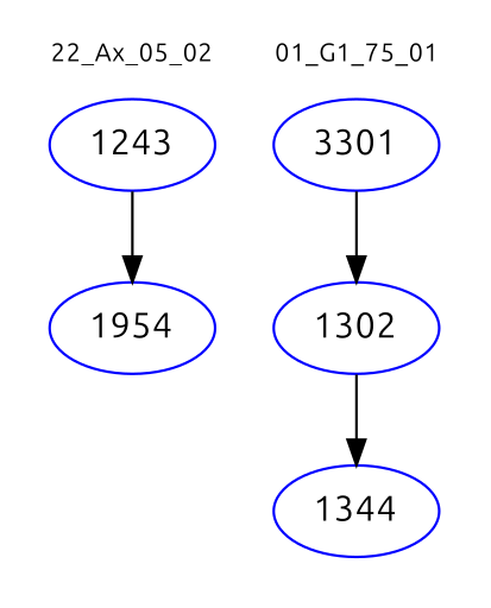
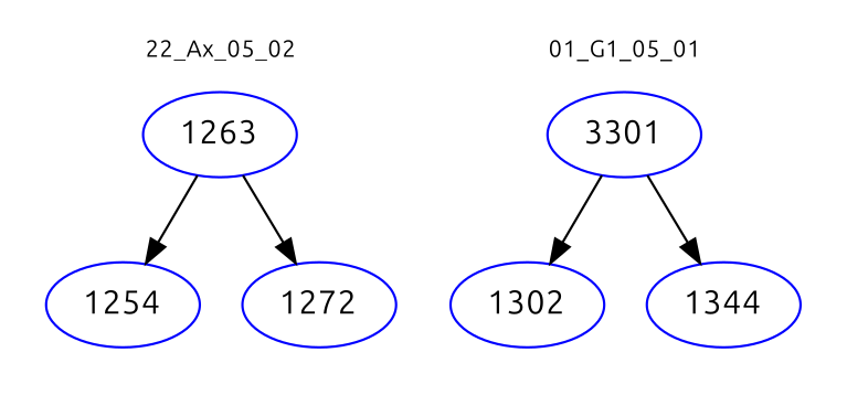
  digraph {
    fontname=Ubuntu
    node [color=blue fontname=Ubuntu]
    edge [color=black fontname=Ubuntu]
-   n1 [label=1243]
-   n2 [label=1954]
+   n1 [label=1263]
+   n2 [label=1254]
+   n3 [label=1272]
    n4 [label=3301]
    n5 [label=1302]
    n6 [label=1344]
    subgraph cluster_1 {
      color=white
      fontsize=10
      label="22_Ax_05_02"
      n1
      n2
+     n3
    }
    subgraph cluster_2 {
      color=white
      fontsize=10
-     label="01_G1_75_01"
+     label="01_G1_05_01"
      n4
      n5
      n6
    }
    n1 -> n2
+   n1 -> n3
    n4 -> n5
-   n5 -> n6
+   n4 -> n6
  }
